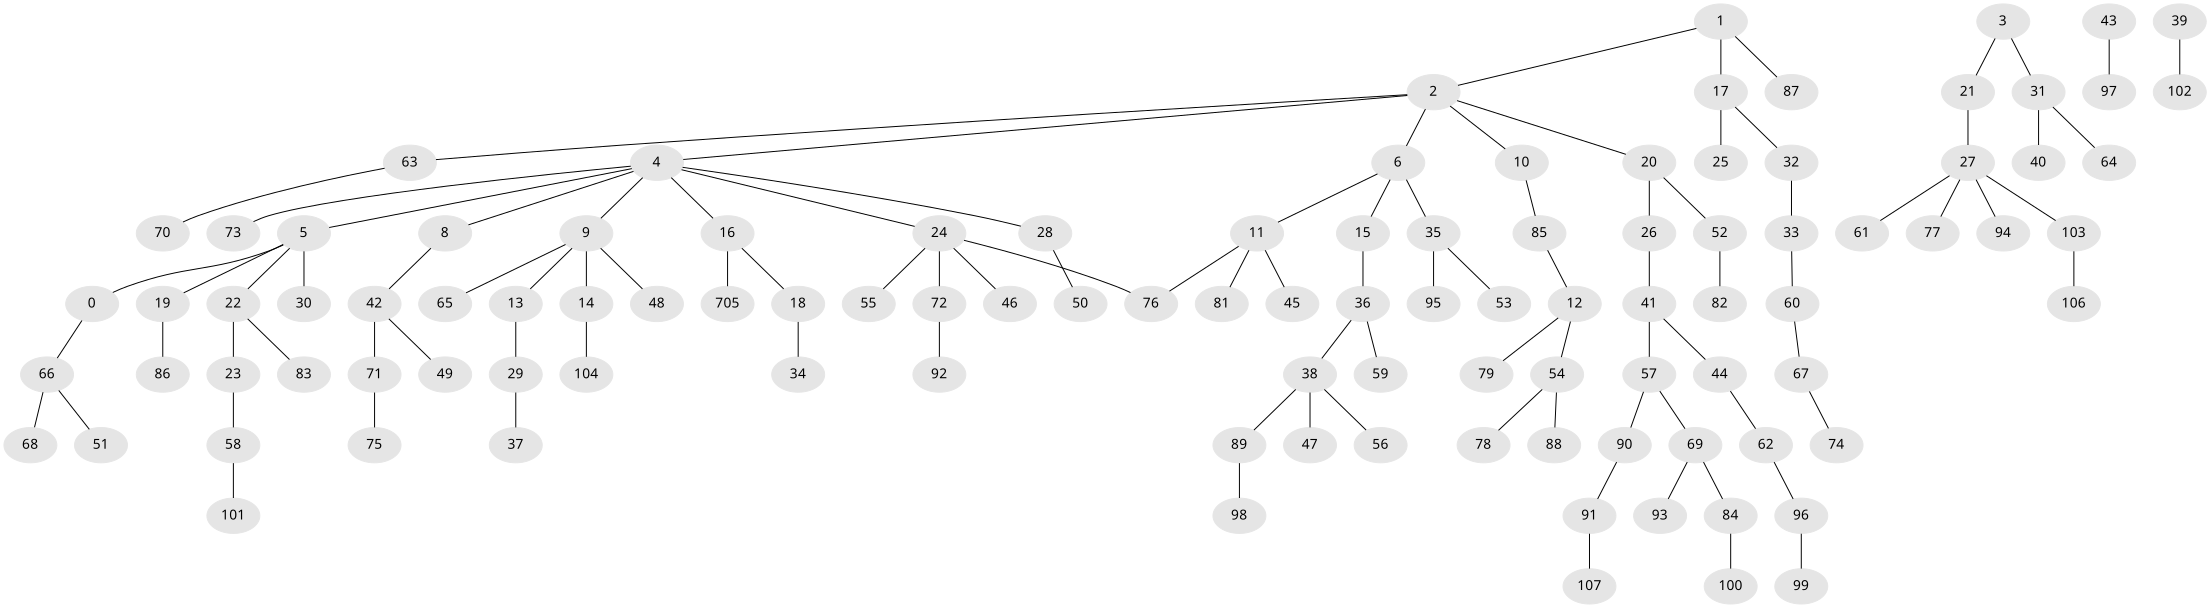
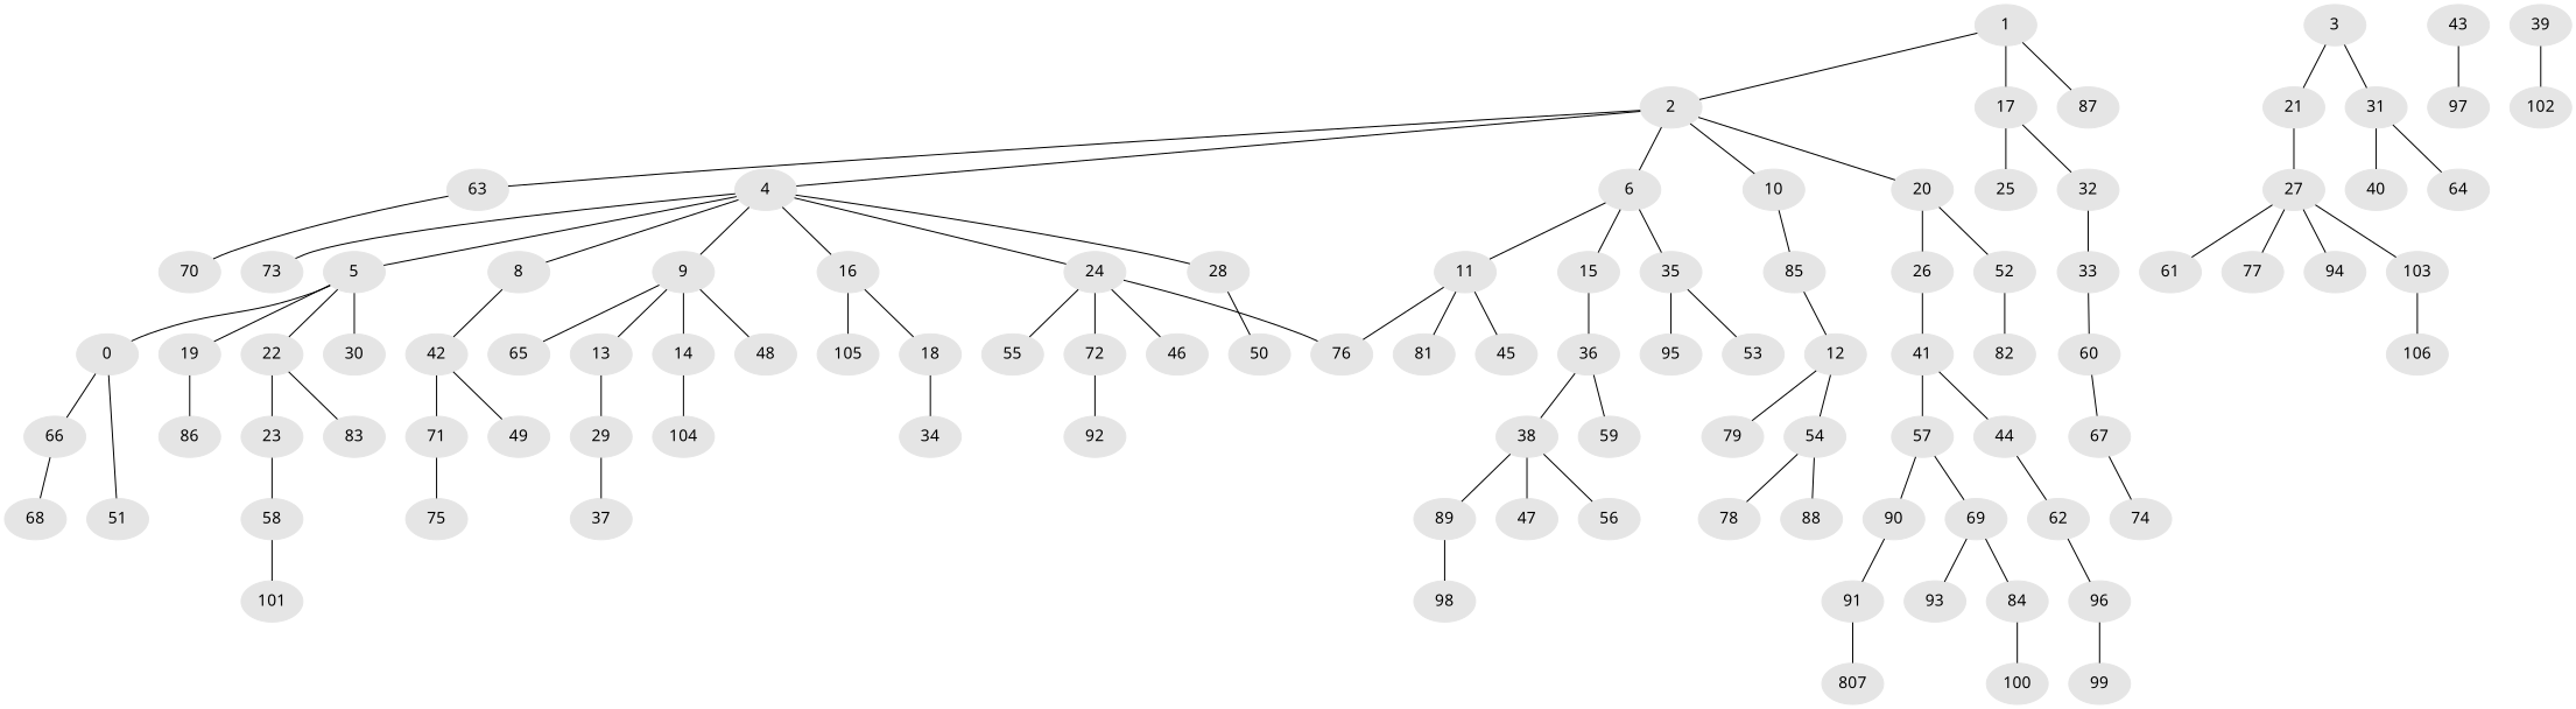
  graph {
    fontname="Noto Sans"
    node [color=gray90 fontname="Noto Sans" style=filled]
    edge [fontname="Noto Sans"]
    1
    2
    17
    87
    4
    6
    10
    20
    63
    3
    21
    31
    25
    32
    5
    8
    9
    16
    24
    28
    73
    11
    15
    35
    85
    26
    52
    70
    27
    40
    64
    n32 [label=0]
    19
    22
    30
    42
    13
    14
    48
    65
    18
-   105 [label=705]
+   105
    46
    55
    72
    76
    50
    51
    66
    86
    23
    83
    45
    81
    36
    53
    95
    68
    49
    71
    29
    104
    12
    54
    79
    43
    97
    78
    88
    37
    38
    59
    34
    39
    102
    33
    41
    82
    61
    77
    94
    103
    58
    101
    92
    44
    57
    106
    60
    67
    47
    56
    89
    98
    62
    69
    90
    75
    96
    84
    93
    91
    74
    99
    100
-   107
+   107 [label=807]
    1 -- 2
    1 -- 17
    1 -- 87
    2 -- 4
    2 -- 6
    2 -- 10
    2 -- 20
    2 -- 63
    17 -- 25
    17 -- 32
    4 -- 5
    4 -- 8
    4 -- 9
    4 -- 16
    4 -- 24
    4 -- 28
    4 -- 73
    6 -- 11
    6 -- 15
    6 -- 35
    10 -- 85
    20 -- 26
    20 -- 52
    63 -- 70
    3 -- 21
    3 -- 31
    21 -- 27
    31 -- 40
    31 -- 64
    32 -- 33
    5 -- n32
    5 -- 19
    5 -- 22
    5 -- 30
    8 -- 42
    9 -- 13
    9 -- 14
    9 -- 48
    9 -- 65
    16 -- 18
    16 -- 105
    24 -- 46
    24 -- 55
    24 -- 72
    24 -- 76
    28 -- 50
    11 -- 76
    11 -- 45
    11 -- 81
    15 -- 36
    35 -- 53
    35 -- 95
    85 -- 12
    26 -- 41
    52 -- 82
    27 -- 61
    27 -- 77
    27 -- 94
    27 -- 103
-   66 -- 51
+   n32 -- 51
    n32 -- 66
    19 -- 86
    22 -- 23
    22 -- 83
    42 -- 49
    42 -- 71
    13 -- 29
    14 -- 104
    18 -- 34
    72 -- 92
    66 -- 68
    23 -- 58
    36 -- 38
    36 -- 59
    71 -- 75
    29 -- 37
    12 -- 54
    12 -- 79
    54 -- 78
    54 -- 88
    43 -- 97
    38 -- 47
    38 -- 56
    38 -- 89
    39 -- 102
    33 -- 60
    41 -- 44
    41 -- 57
    103 -- 106
    58 -- 101
    44 -- 62
    57 -- 69
    57 -- 90
    60 -- 67
    67 -- 74
    89 -- 98
    62 -- 96
    69 -- 84
    69 -- 93
    90 -- 91
    96 -- 99
    84 -- 100
    91 -- 107
  }
